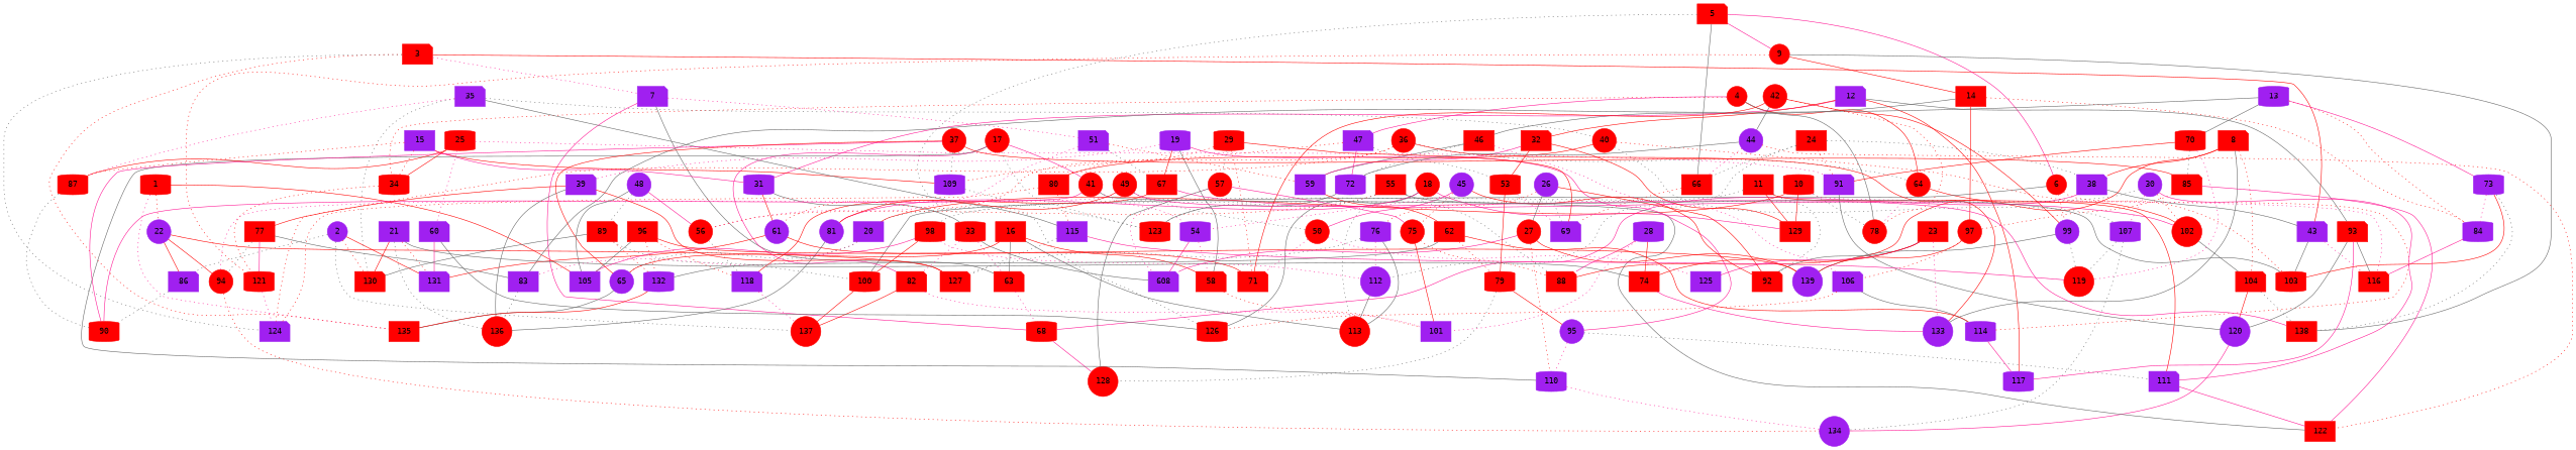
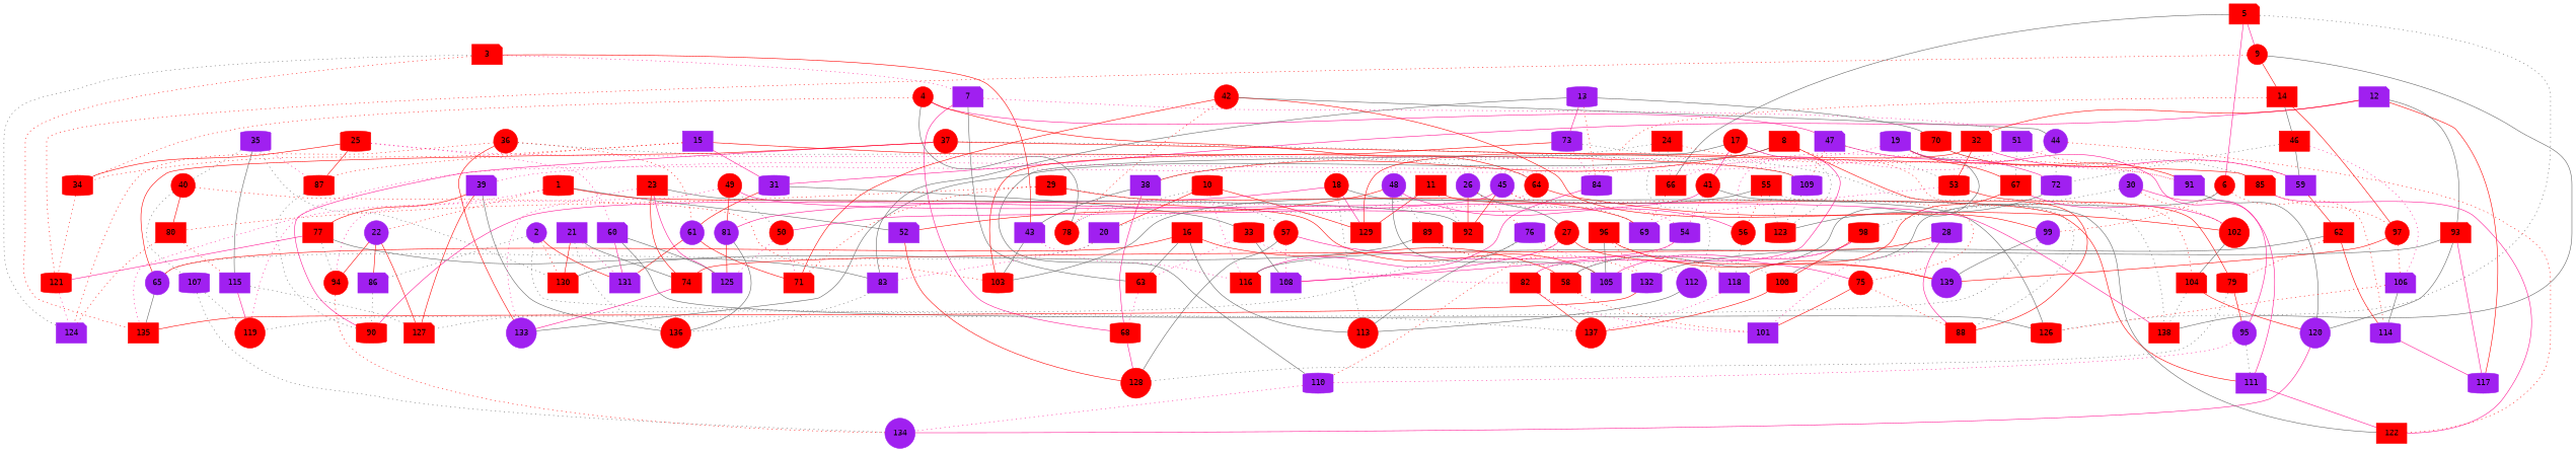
  graph {
    fontname="DejaVu Sans Mono"
    node [color=red fontname="DejaVu Sans Mono" shape=circle style=filled]
    edge [color=red fontname="DejaVu Sans Mono" style=solid]
    1 [shape=cylinder]
    22 [color=purple]
+   52 [color=purple shape=note]
    105 [color=purple shape=box]
    135 [shape=box]
    86 [color=purple shape=note]
    94
    127 [shape=note]
    128
    2 [color=purple]
    130 [shape=note]
    131 [color=purple shape=note]
    137
    90 [shape=cylinder]
    3 [shape=note]
    7 [color=purple shape=note]
    43 [color=purple shape=note]
    124 [color=purple shape=note]
    51 [color=purple shape=note]
    63 [shape=note]
    68 [shape=cylinder]
    116 [shape=note]
    103 [shape=cylinder]
    34 [shape=cylinder]
    4
    47 [color=purple shape=note]
    64
    78
    121 [shape=cylinder]
    109 [color=purple shape=cylinder]
    53 [shape=cylinder]
    72 [color=purple shape=cylinder]
    102
    5 [shape=note]
    6
    9
    66 [shape=box]
    126 [shape=cylinder]
    99 [color=purple]
    100 [shape=cylinder]
    114 [color=purple shape=cylinder]
    14 [shape=box]
    138 [shape=box]
    69 [color=purple shape=note]
    139 [color=purple]
    119
    117 [color=purple shape=cylinder]
    67 [shape=box]
    59 [color=purple shape=box]
    56
    8 [shape=note]
    38 [color=purple shape=note]
    88 [shape=note]
    104 [shape=note]
    133 [color=purple]
    120 [color=purple]
    84 [color=purple shape=cylinder]
    46 [shape=box]
    97
    10 [shape=cylinder]
    20 [color=purple shape=box]
    129 [shape=box]
    83 [color=purple shape=box]
    65 [color=purple]
    11 [shape=box]
    92 [shape=note]
    111 [color=purple shape=note]
    122 [shape=box]
    12 [color=purple shape=note]
    31 [color=purple shape=cylinder]
    32 [shape=note]
    93 [shape=note]
    33 [shape=cylinder]
    61 [color=purple]
    13 [color=purple shape=cylinder]
    70 [shape=cylinder]
    73 [color=purple shape=cylinder]
    91 [color=purple shape=note]
    85 [shape=note]
    136
    106 [color=purple shape=note]
    15 [color=purple shape=box]
    87 [shape=cylinder]
    123 [shape=cylinder]
    16 [shape=box]
    58 [shape=note]
    113
    101 [color=purple shape=box]
    17
    41
    82 [shape=note]
    110 [color=purple shape=cylinder]
    54 [color=purple shape=cylinder]
    134 [color=purple]
    18
    81 [color=purple]
    125 [color=purple shape=box]
    19 [color=purple shape=cylinder]
    39 [color=purple shape=note]
    95 [color=purple]
    77 [shape=box]
    118 [color=purple shape=note]
    21 [color=purple shape=box]
    74 [shape=box]
    23 [shape=box]
    24 [shape=box]
    112 [color=purple]
    25 [shape=cylinder]
    60 [color=purple shape=note]
    26 [color=purple]
    27
    76 [color=purple shape=cylinder]
-   108 [color=purple shape=note label=608]
+   108 [color=purple shape=note]
    28 [color=purple shape=cylinder]
    29 [shape=cylinder]
    57
    71 [shape=note]
    80 [shape=box]
    75
    115 [color=purple shape=box]
    30 [color=purple]
    98 [shape=cylinder]
    107 [color=purple shape=cylinder]
    79 [shape=cylinder]
    62 [shape=box]
-   35 [color=purple shape=note]
+   35 [color=purple shape=cylinder]
    40
    36
    37
    42
    44 [color=purple]
    45 [color=purple]
    50
    48 [color=purple]
    89 [shape=note]
    132 [color=purple shape=cylinder]
    49
    55 [shape=box]
    96 [shape=box]
    1 -- 22 [style=dotted]
+   1 -- 52 [color=gray40]
    1 -- 105
    1 -- 135 [color=deeppink style=dotted]
    22 -- 86
    22 -- 94
    22 -- 127
+   52 -- 128
    86 -- 90 [color=gray40 style=dotted]
    94 -- 134 [style=dotted]
    2 -- 86 [color=gray40 style=dotted]
    2 -- 130 [style=dotted]
    2 -- 131
    2 -- 137 [color=gray40 style=dotted]
    3 -- 135 [style=dotted]
    3 -- 7 [color=deeppink style=dotted]
    3 -- 43
    3 -- 124 [color=gray40 style=dotted]
    7 -- 51 [color=deeppink style=dotted]
    7 -- 63 [color=gray40]
    7 -- 68 [color=deeppink]
    43 -- 116 [color=deeppink style=dotted]
    43 -- 103 [color=gray40]
    51 -- 67 [color=gray40 style=dotted]
    51 -- 59 [style=dotted]
    51 -- 56 [color=deeppink style=dotted]
    63 -- 68 [color=deeppink style=dotted]
    68 -- 128 [color=deeppink]
    34 -- 121 [style=dotted]
    4 -- 34 [style=dotted]
    4 -- 47 [color=deeppink]
    4 -- 64
    4 -- 78 [color=gray40]
    47 -- 109 [style=dotted]
    47 -- 53 [color=gray40 style=dotted]
    47 -- 72 [color=deeppink]
    64 -- 78 [color=deeppink style=dotted]
    64 -- 102
    121 -- 124 [color=deeppink style=dotted]
    109 -- 123 [color=gray40 style=dotted]
    53 -- 69 [color=deeppink style=dotted]
    53 -- 79
    72 -- 123 [color=gray40]
    102 -- 104 [color=gray40]
    5 -- 6 [color=deeppink]
    5 -- 9 [color=deeppink]
    5 -- 66 [color=gray40]
    5 -- 126 [color=gray40 style=dotted]
    6 -- 99 [style=dotted]
    6 -- 100 [color=gray40]
    6 -- 114 [style=dotted]
    9 -- 121 [style=dotted]
    9 -- 14
    9 -- 138 [color=gray40]
    66 -- 69 [style=dotted]
    99 -- 139 [color=gray40]
    99 -- 119 [color=gray40 style=dotted]
    100 -- 137
    114 -- 117 [color=deeppink]
    14 -- 84 [style=dotted]
    14 -- 46 [color=gray40]
    14 -- 97
    67 -- 102 [color=deeppink]
    67 -- 118
    59 -- 62
    56 -- 118 [color=gray40 style=dotted]
    8 -- 38
    8 -- 88
    8 -- 104 [style=dotted]
    8 -- 133 [color=gray40]
    38 -- 43 [color=gray40]
    38 -- 68 [color=deeppink]
    104 -- 138 [color=gray40 style=dotted]
    104 -- 120
    120 -- 134 [color=deeppink]
    84 -- 116 [color=deeppink]
    46 -- 72 [color=gray40 style=dotted]
    46 -- 59 [color=gray40]
    46 -- 106 [color=deeppink style=dotted]
    97 -- 139
    97 -- 106 [style=dotted]
    10 -- 116 [color=deeppink style=dotted]
    10 -- 78 [color=gray40 style=dotted]
    10 -- 20
    10 -- 129
    20 -- 83 [color=deeppink style=dotted]
    20 -- 65 [color=gray40 style=dotted]
    83 -- 136 [color=gray40 style=dotted]
    65 -- 135 [color=gray40]
    11 -- 20 [color=gray40 style=dotted]
    11 -- 129
    11 -- 92 [color=gray40 style=dotted]
    11 -- 111
    111 -- 122 [color=deeppink]
    12 -- 117
    12 -- 31 [color=deeppink]
    12 -- 32
    12 -- 93 [color=gray40]
    31 -- 33 [color=gray40]
    31 -- 61
    32 -- 53
    32 -- 59 [color=deeppink]
    32 -- 129
    93 -- 116 [color=gray40]
    93 -- 117 [color=deeppink]
    93 -- 120 [color=gray40]
    33 -- 63 [color=deeppink style=dotted]
    33 -- 82 [color=deeppink style=dotted]
    33 -- 108 [color=gray40]
    61 -- 131
    61 -- 71
    13 -- 84 [style=dotted]
    13 -- 83 [color=gray40]
    13 -- 70 [color=gray40]
    13 -- 73 [color=deeppink]
    70 -- 119 [color=deeppink style=dotted]
    70 -- 91
    70 -- 85 [color=gray40 style=dotted]
    73 -- 103
    73 -- 138 [color=gray40 style=dotted]
    73 -- 84 [color=deeppink style=dotted]
    91 -- 120 [color=gray40]
    85 -- 97 [style=dotted]
    85 -- 122 [color=deeppink]
    106 -- 126 [style=dotted]
    106 -- 114 [color=gray40]
    15 -- 34 [style=dotted]
    15 -- 109
    15 -- 31 [color=deeppink]
    15 -- 87 [style=dotted]
    87 -- 90 [color=gray40 style=dotted]
    16 -- 63 [color=gray40]
    16 -- 65
    16 -- 58
    16 -- 113 [color=gray40]
    58 -- 101 [style=dotted]
    17 -- 123 [color=gray40 style=dotted]
    17 -- 41 [color=deeppink]
    17 -- 82 [color=deeppink]
    17 -- 110 [color=gray40]
    41 -- 90 [color=deeppink]
    41 -- 122 [color=gray40]
    41 -- 54 [color=deeppink style=dotted]
    82 -- 137
    82 -- 101 [color=deeppink style=dotted]
    110 -- 134 [color=deeppink style=dotted]
    54 -- 58 [color=deeppink style=dotted]
    54 -- 108 [color=deeppink]
    18 -- 126 [color=gray40]
    18 -- 129 [color=deeppink]
    18 -- 113 [color=gray40 style=dotted]
    18 -- 81 [color=deeppink]
    81 -- 136 [color=gray40]
+   81 -- 125
    19 -- 67
    19 -- 58 [color=gray40]
    19 -- 39 [color=deeppink style=dotted]
    19 -- 95 [color=deeppink]
    39 -- 127
    39 -- 136 [color=gray40]
    39 -- 77
    95 -- 111 [color=gray40 style=dotted]
    95 -- 110 [color=deeppink style=dotted]
    77 -- 94 [color=gray40 style=dotted]
    77 -- 121 [color=deeppink]
    77 -- 83 [color=gray40]
    118 -- 137 [color=deeppink style=dotted]
    21 -- 130
-   21 -- 131 [style=dotted]
+   21 -- 131 [color=deeppink style=dotted]
    21 -- 136 [color=gray40 style=dotted]
    21 -- 74 [color=gray40]
    74 -- 133 [color=deeppink]
    23 -- 133 [color=deeppink style=dotted]
    23 -- 92 [color=gray40]
    23 -- 125 [color=deeppink]
    23 -- 74
    24 -- 66 [color=gray40 style=dotted]
    24 -- 38 [color=gray40 style=dotted]
    24 -- 91 [style=dotted]
    24 -- 112 [color=gray40 style=dotted]
    112 -- 113 [color=gray40]
    25 -- 34
    25 -- 91 [color=deeppink style=dotted]
    25 -- 87
    25 -- 60 [color=deeppink style=dotted]
    60 -- 131 [color=deeppink]
    60 -- 126 [color=gray40]
+   60 -- 125 [color=gray40]
    26 -- 69 [color=gray40 style=dotted]
    26 -- 92
    26 -- 27 [color=gray40]
    26 -- 76 [style=dotted]
    27 -- 139
    27 -- 110 [style=dotted]
    27 -- 108 [color=deeppink]
    76 -- 127 [color=gray40 style=dotted]
    76 -- 113 [color=gray40]
    76 -- 112 [color=deeppink style=dotted]
    28 -- 88 [color=deeppink]
    28 -- 101 [color=deeppink style=dotted]
    28 -- 74
    29 -- 69
    29 -- 57 [color=gray40 style=dotted]
    29 -- 71 [style=dotted]
    29 -- 80 [style=dotted]
    57 -- 128 [color=gray40]
    57 -- 108 [color=deeppink style=dotted]
    57 -- 75 [color=deeppink]
    80 -- 124 [style=dotted]
    80 -- 115 [style=dotted]
    75 -- 88 [style=dotted]
    75 -- 101
    115 -- 127 [color=gray40 style=dotted]
    115 -- 119 [color=deeppink]
    30 -- 102 [style=dotted]
    30 -- 111 [color=deeppink]
    30 -- 98 [color=gray40 style=dotted]
-   30 -- 107 [color=deeppink style=dotted]
    98 -- 105 [color=deeppink]
    98 -- 100
    98 -- 112 [color=deeppink style=dotted]
    107 -- 119 [color=gray40 style=dotted]
    107 -- 134 [color=gray40 style=dotted]
    79 -- 128 [color=gray40 style=dotted]
    79 -- 95
    62 -- 114
    62 -- 79 [style=dotted]
    62 -- 132 [color=gray40]
    35 -- 130 [color=gray40 style=dotted]
    35 -- 87 [color=deeppink style=dotted]
    35 -- 115 [color=gray40]
    35 -- 40 [color=gray40 style=dotted]
    40 -- 103 [style=dotted]
    40 -- 80
    40 -- 107 [color=gray40 style=dotted]
    36 -- 124 [style=dotted]
    36 -- 64 [color=gray40 style=dotted]
    36 -- 133
    36 -- 61 [style=dotted]
    37 -- 90 [color=deeppink]
    37 -- 109 [color=gray40 style=dotted]
    37 -- 65
    37 -- 85
    42 -- 78 [style=dotted]
    42 -- 99
    42 -- 71
    42 -- 44 [color=gray40]
-   44 -- 72 [color=gray40]
+   44 -- 72 [color=gray40 style=dotted]
    44 -- 66 [color=deeppink style=dotted]
    44 -- 122 [style=dotted]
    45 -- 92
    45 -- 54 [color=deeppink style=dotted]
    45 -- 75 [style=dotted]
    45 -- 50 [color=deeppink]
    50 -- 125 [color=deeppink style=dotted]
    50 -- 71 [color=deeppink style=dotted]
+   48 -- 52
    48 -- 105 [color=gray40]
    48 -- 56 [color=deeppink]
    48 -- 89 [color=gray40 style=dotted]
    89 -- 130 [color=gray40]
    89 -- 100 [color=gray40 style=dotted]
    89 -- 132 [style=dotted]
    132 -- 135
    49 -- 94 [color=deeppink style=dotted]
    49 -- 138 [color=deeppink]
    49 -- 81
    49 -- 50 [color=gray40 style=dotted]
    55 -- 103 [color=gray40]
    55 -- 56 [style=dotted]
    55 -- 88 [color=gray40 style=dotted]
    55 -- 123 [color=gray40 style=dotted]
    96 -- 105 [color=gray40]
    96 -- 139
    96 -- 118 [style=dotted]
    96 -- 132 [style=dotted]
  }
